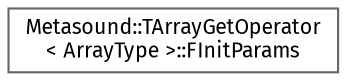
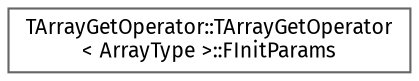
  digraph {
    rankdir=LR
    fontname="Fira Sans"
-   n1 [color=grey40 fillcolor=white fontname="Fira Sans" fontsize=10 height=0.2 label="Metasound::TArrayGetOperator\l\< ArrayType \>::FInitParams" shape=box style=filled width=0.4]
+   n1 [color=grey40 fillcolor=white fontname="Fira Sans" fontsize=10 height=0.2 label="TArrayGetOperator::TArrayGetOperator\l\< ArrayType \>::FInitParams" shape=box style=filled width=0.4]
  }
